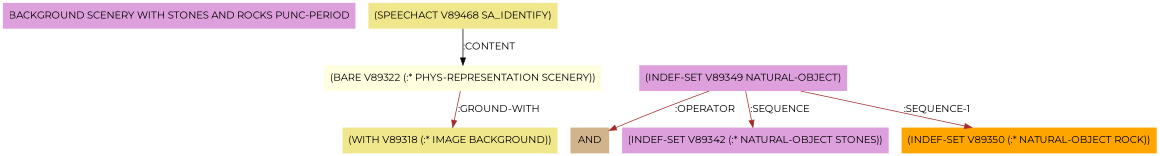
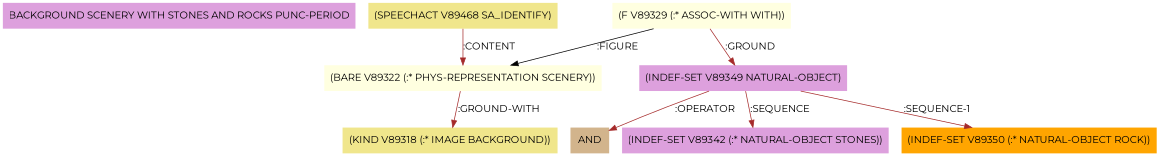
  digraph {
    fontname=Montserrat
    node [fillcolor=plum fontname=Montserrat shape=none style=filled]
    edge [color=brown fontname=Montserrat]
    "BACKGROUND SCENERY WITH STONES AND ROCKS PUNC-PERIOD"
    n2 [fillcolor=khaki label="(SPEECHACT V89468 SA_IDENTIFY)"]
    n3 [fillcolor=lightyellow label="(BARE V89322 (:* PHYS-REPRESENTATION SCENERY))"]
-   n4 [fillcolor=khaki label="(WITH V89318 (:* IMAGE BACKGROUND))"]
+   n4 [fillcolor=khaki label="(KIND V89318 (:* IMAGE BACKGROUND))"]
+   n5 [fillcolor=lightyellow label="(F V89329 (:* ASSOC-WITH WITH))"]
    n6 [label="(INDEF-SET V89349 NATURAL-OBJECT)"]
    n7 [fillcolor=tan label=AND]
    n8 [label="(INDEF-SET V89342 (:* NATURAL-OBJECT STONES))"]
    n9 [fillcolor=orange label="(INDEF-SET V89350 (:* NATURAL-OBJECT ROCK))"]
-   n2 -> n3 [color=black label=":CONTENT"]
+   n2 -> n3 [label=":CONTENT"]
    n3 -> n4 [label=":GROUND-WITH"]
+   n5 -> n3 [color=black label=":FIGURE"]
+   n5 -> n6 [label=":GROUND"]
    n6 -> n7 [label=":OPERATOR"]
    n6 -> n8 [label=":SEQUENCE"]
    n6 -> n9 [label=":SEQUENCE-1"]
  }
